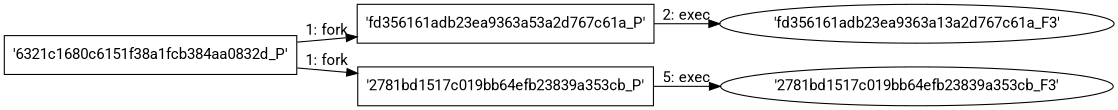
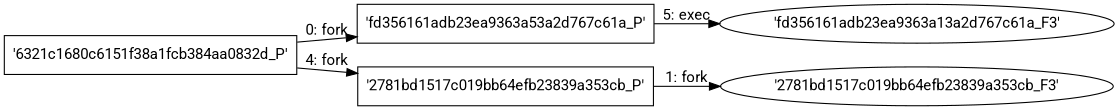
  digraph {
    engine=neato
    fixedsize=false
    fontname=Roboto
    fontsize=10
    nodesep=0.3
    rankdir=LR
    ranksep=0
    splines=true
    node [fontname=Roboto node_type=Process shape=box]
    edge [fontname=Roboto]
    "'6321c1680c6151f38a1fcb384aa0832d_P'"
    "'fd356161adb23ea9363a53a2d767c61a_P'"
    "'2781bd1517c019bb64efb23839a353cb_P'"
    n4 [label="'fd356161adb23ea9363a13a2d767c61a_F3'" node_type=File shape=ellipse]
    "'2781bd1517c019bb64efb23839a353cb_F3'" [node_type=File shape=ellipse]
-   "'6321c1680c6151f38a1fcb384aa0832d_P'" -> "'fd356161adb23ea9363a53a2d767c61a_P'" [label="1: fork"]
-   "'6321c1680c6151f38a1fcb384aa0832d_P'" -> "'2781bd1517c019bb64efb23839a353cb_P'" [label="1: fork"]
-   "'fd356161adb23ea9363a53a2d767c61a_P'" -> n4 [label="2: exec"]
-   "'2781bd1517c019bb64efb23839a353cb_P'" -> "'2781bd1517c019bb64efb23839a353cb_F3'" [label="5: exec"]
+   "'6321c1680c6151f38a1fcb384aa0832d_P'" -> "'fd356161adb23ea9363a53a2d767c61a_P'" [label="0: fork"]
+   "'6321c1680c6151f38a1fcb384aa0832d_P'" -> "'2781bd1517c019bb64efb23839a353cb_P'" [label="4: fork"]
+   "'fd356161adb23ea9363a53a2d767c61a_P'" -> n4 [label="5: exec"]
+   "'2781bd1517c019bb64efb23839a353cb_P'" -> "'2781bd1517c019bb64efb23839a353cb_F3'" [label="1: fork"]
  }
